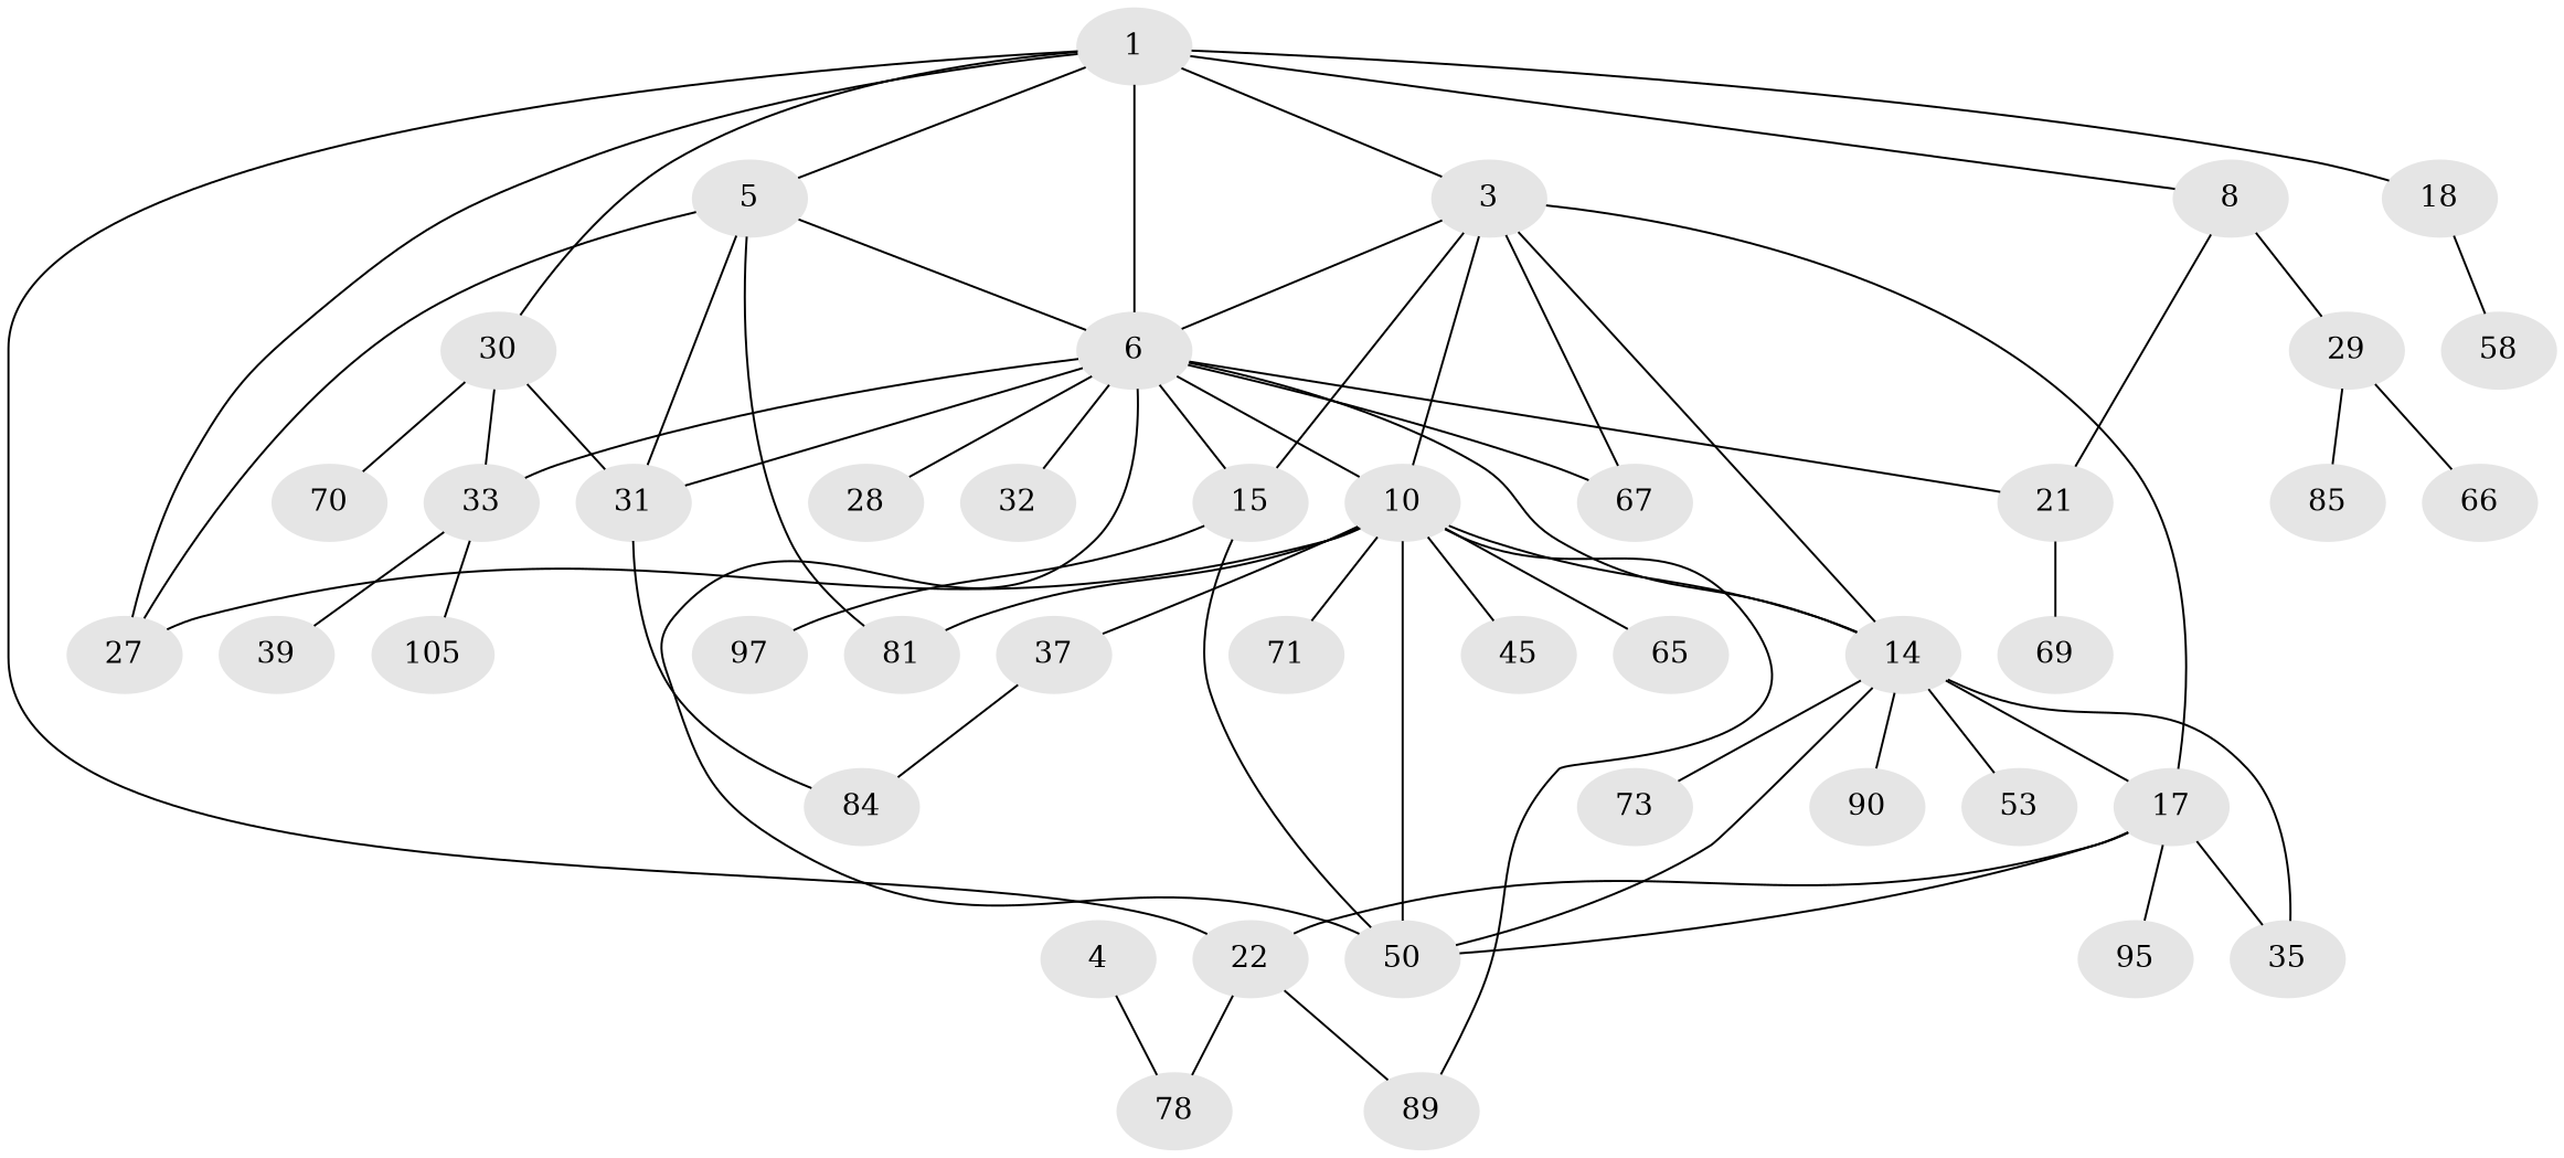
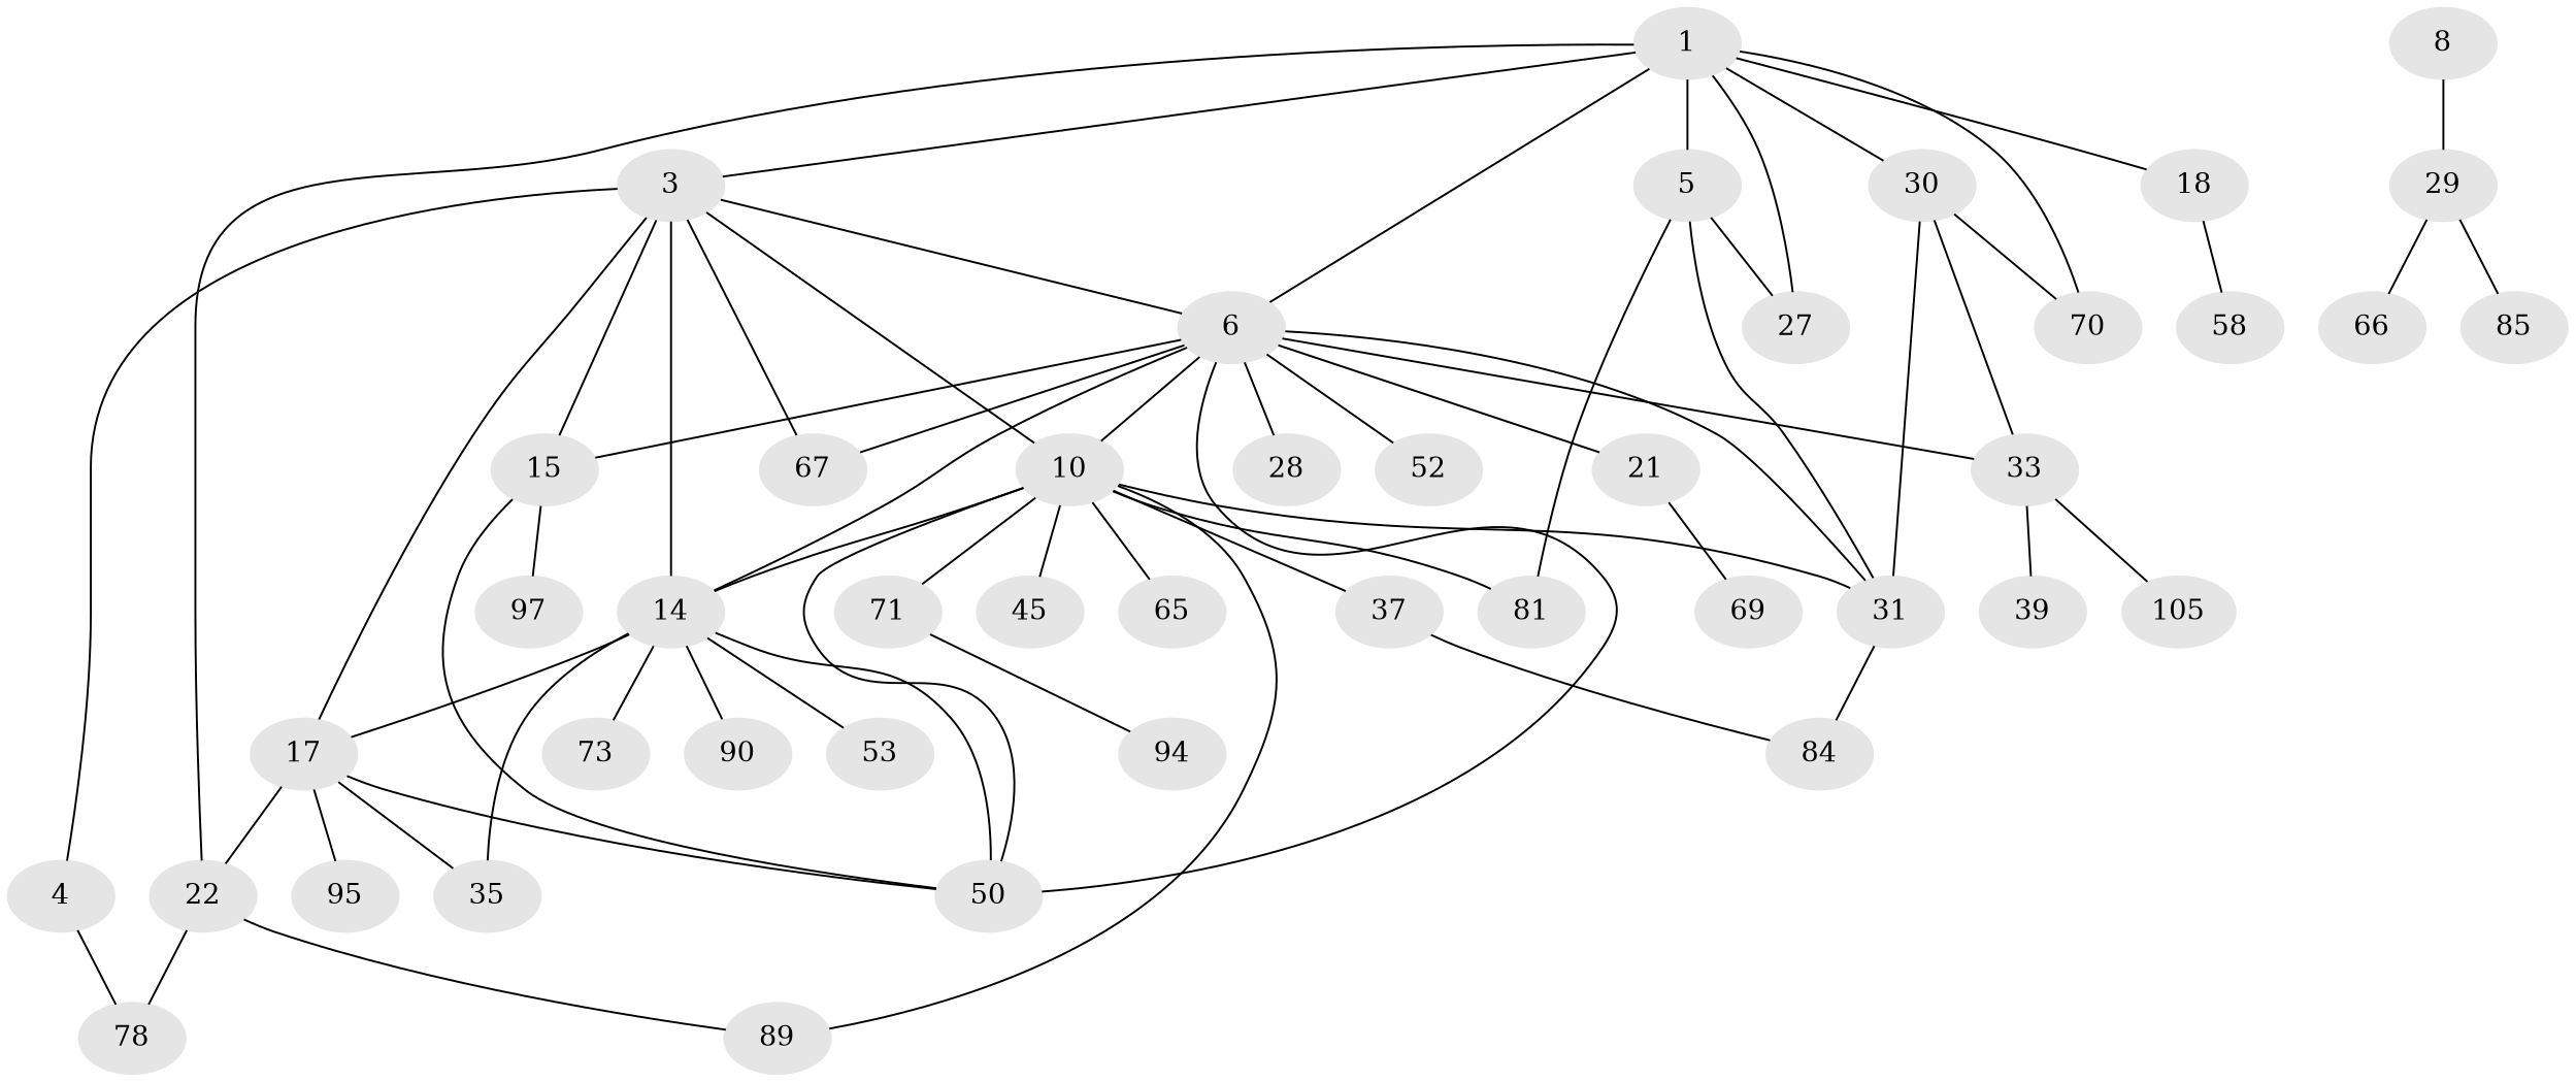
  graph {
    node [color=gray90 style=filled]
    1 [super="+2"]
    3 [super="+40+36+99"]
    5 [super="+7+47"]
    6 [super="+12+9+24+61"]
    8
    18 [super="+63"]
    22 [super="+23"]
    27
    30 [super="+88+52"]
    4 [super="+11"]
    10 [super="+13+20+42"]
    14 [super="+16+19"]
    15 [super="+62+87"]
    17 [super="+26+44+38"]
    67
    31 [super="+91+68"]
    81
    21 [super="+43"]
    28
-   32
+   32 [label=52]
    n21 [label=33]
    50 [super="+106+51+93"]
    29 [super="+33+54"]
    58
    78
    89
    70
    37 [super="+72+82"]
    45
    65 [super="+86"]
    71 [super="+98"]
    35
    53 [super="+59+76"]
    73
    90
    97
    95
    84
    69
    39 [super="+108"]
    105
    66
    85
+   94
    1 -- 3
    1 -- 5
    1 -- 6 [weight=2]
-   1 -- 8
+   1 -- 70
    1 -- 18
    1 -- 22
    1 -- 27
    1 -- 30
    3 -- 6
+   3 -- 4
    3 -- 10
    3 -- 14 [weight=2]
    3 -- 15
    3 -- 17
    3 -- 67
-   5 -- 6
    5 -- 27
    5 -- 31
    5 -- 81
    6 -- 10
    6 -- 14 [weight=2]
    6 -- 15
    6 -- 67
    6 -- 31
    6 -- 21
    6 -- 28
    6 -- 32
    6 -- n21
    6 -- 50
-   8 -- 21
    8 -- 29
    18 -- 58
    22 -- 78
    22 -- 89
    30 -- 31
    30 -- n21
    30 -- 70
    4 -- 78
    10 -- 14
-   10 -- 27
+   10 -- 31
    10 -- 81
    10 -- 50
    10 -- 89
    10 -- 37
    10 -- 45
    10 -- 65
    10 -- 71
    14 -- 17
    14 -- 50
    14 -- 35
    14 -- 53
    14 -- 73
    14 -- 90
    15 -- 50
    15 -- 97
    17 -- 22
    17 -- 50
    17 -- 35
    17 -- 95
    31 -- 84
    21 -- 69
    n21 -- 39
    n21 -- 105
    29 -- 66
    29 -- 85
    37 -- 84
+   71 -- 94
  }
